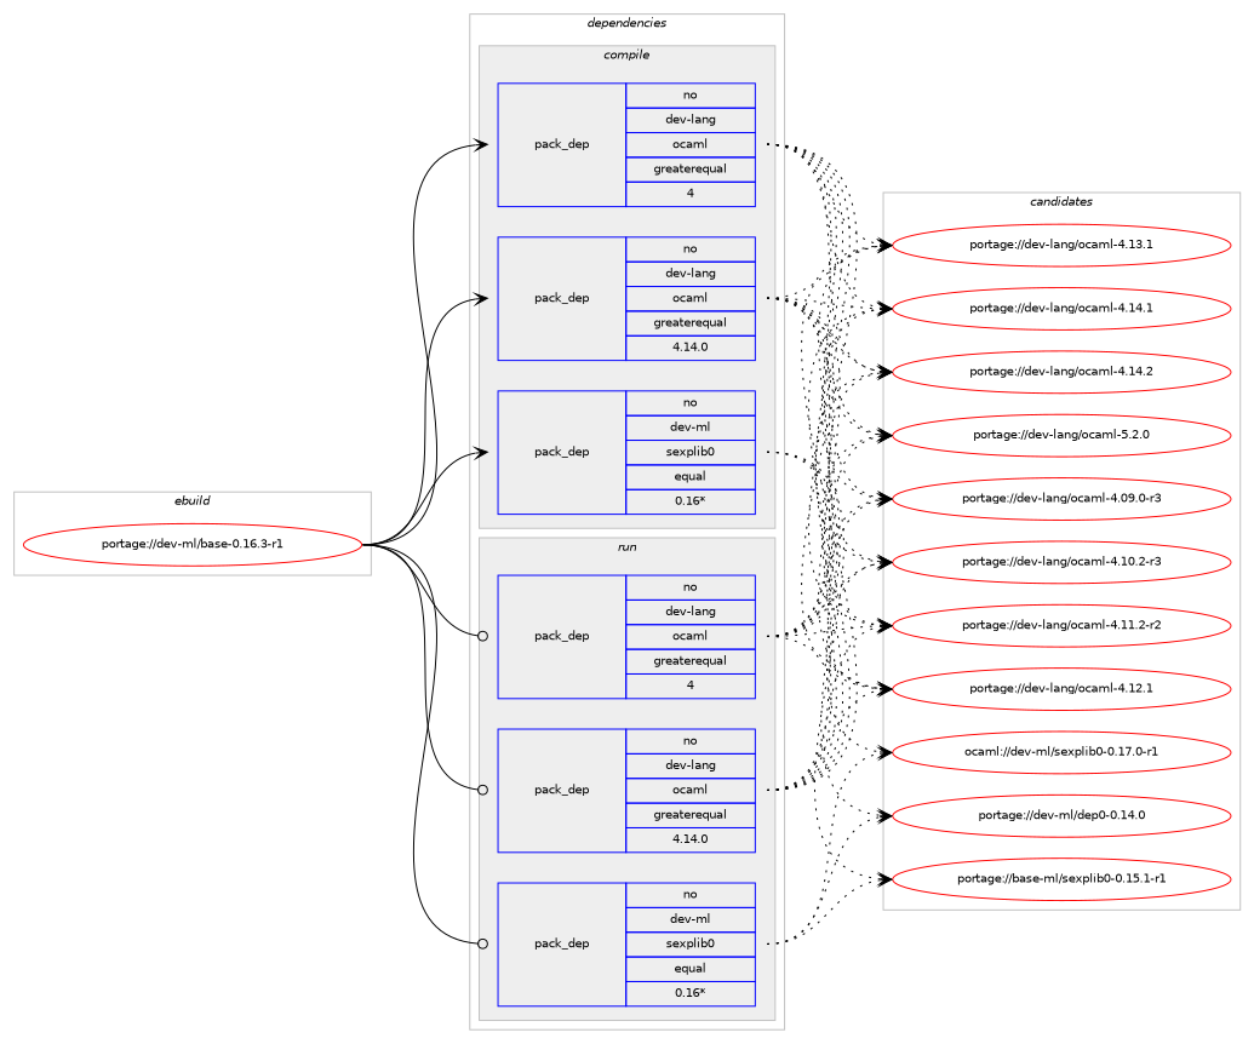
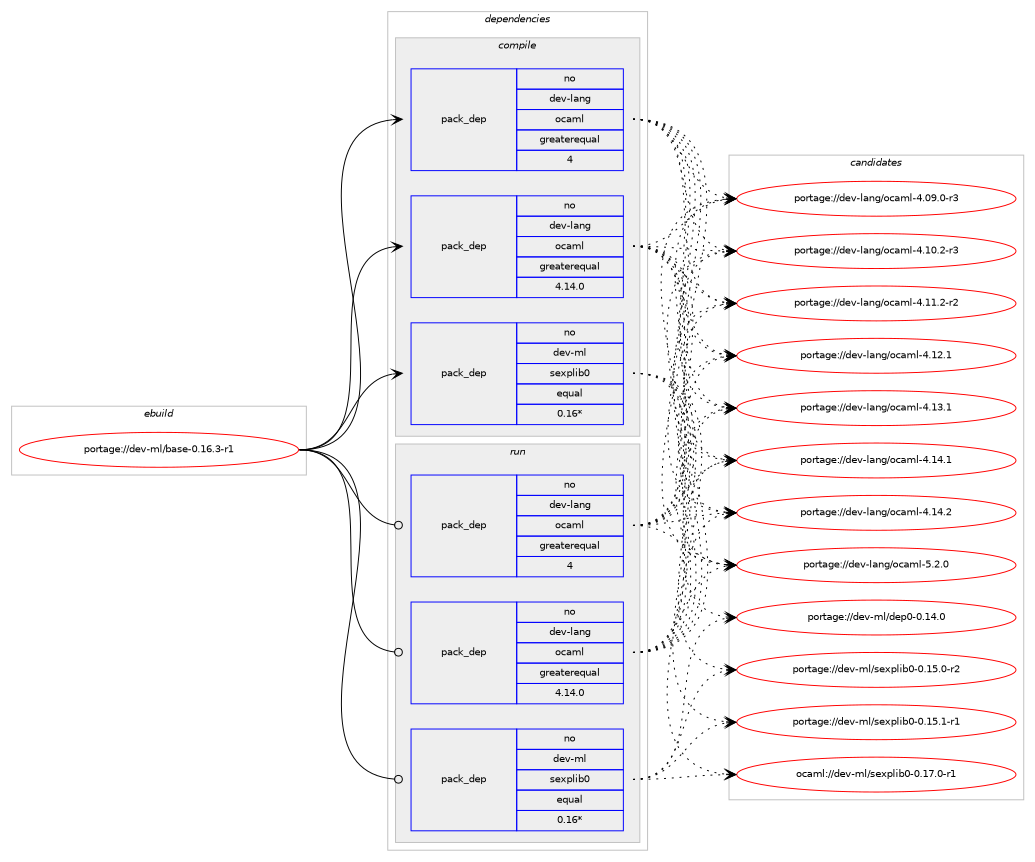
  digraph {
    compound=true
    concentrate=true
    fontname=Helvetica
    fontsize=10
    newrank=true
    rankdir=LR
    ranksep=1.5
    node [color=red fontname=Helvetica fontsize=10]
    edge [arrowhead=vee headport=w style=dotted tailport=e weight=100]
    n1 [label="portage://dev-ml/base-0.16.3-r1" width=4]
    n2 [color=blue label=<<TABLE BORDER="0" CELLBORDER="1" CELLSPACING="0" CELLPADDING="4" WIDTH="220"><TR><TD ROWSPAN="6" CELLPADDING="30">pack_dep</TD></TR><TR><TD WIDTH="110">no</TD></TR><TR><TD>dev-lang</TD></TR><TR><TD>ocaml</TD></TR><TR><TD>greaterequal</TD></TR><TR><TD>4</TD></TR></TABLE>> shape=none]
    n3 [color=blue label=<<TABLE BORDER="0" CELLBORDER="1" CELLSPACING="0" CELLPADDING="4" WIDTH="220"><TR><TD ROWSPAN="6" CELLPADDING="30">pack_dep</TD></TR><TR><TD WIDTH="110">no</TD></TR><TR><TD>dev-lang</TD></TR><TR><TD>ocaml</TD></TR><TR><TD>greaterequal</TD></TR><TR><TD>4.14.0</TD></TR></TABLE>> shape=none]
    n4 [color=blue label=<<TABLE BORDER="0" CELLBORDER="1" CELLSPACING="0" CELLPADDING="4" WIDTH="220"><TR><TD ROWSPAN="6" CELLPADDING="30">pack_dep</TD></TR><TR><TD WIDTH="110">no</TD></TR><TR><TD>dev-ml</TD></TR><TR><TD>sexplib0</TD></TR><TR><TD>equal</TD></TR><TR><TD>0.16*</TD></TR></TABLE>> shape=none]
    n5 [color=blue label=<<TABLE BORDER="0" CELLBORDER="1" CELLSPACING="0" CELLPADDING="4" WIDTH="220"><TR><TD ROWSPAN="6" CELLPADDING="30">pack_dep</TD></TR><TR><TD WIDTH="110">no</TD></TR><TR><TD>dev-lang</TD></TR><TR><TD>ocaml</TD></TR><TR><TD>greaterequal</TD></TR><TR><TD>4</TD></TR></TABLE>> shape=none]
    n6 [color=blue label=<<TABLE BORDER="0" CELLBORDER="1" CELLSPACING="0" CELLPADDING="4" WIDTH="220"><TR><TD ROWSPAN="6" CELLPADDING="30">pack_dep</TD></TR><TR><TD WIDTH="110">no</TD></TR><TR><TD>dev-lang</TD></TR><TR><TD>ocaml</TD></TR><TR><TD>greaterequal</TD></TR><TR><TD>4.14.0</TD></TR></TABLE>> shape=none]
    n7 [color=blue label=<<TABLE BORDER="0" CELLBORDER="1" CELLSPACING="0" CELLPADDING="4" WIDTH="220"><TR><TD ROWSPAN="6" CELLPADDING="30">pack_dep</TD></TR><TR><TD WIDTH="110">no</TD></TR><TR><TD>dev-ml</TD></TR><TR><TD>sexplib0</TD></TR><TR><TD>equal</TD></TR><TR><TD>0.16*</TD></TR></TABLE>> shape=none]
    n8 [label="portage://dev-lang/ocaml-4.09.0-r3" width=4]
    n9 [label="portage://dev-lang/ocaml-4.10.2-r3" width=4]
    n10 [label="portage://dev-lang/ocaml-4.11.2-r2" width=4]
    n11 [label="portage://dev-lang/ocaml-4.12.1" width=4]
    n12 [label="portage://dev-lang/ocaml-4.13.1" width=4]
    n13 [label="portage://dev-lang/ocaml-4.14.1" width=4]
    n14 [label="portage://dev-lang/ocaml-4.14.2" width=4]
    n15 [label="portage://dev-lang/ocaml-5.2.0" width=4]
    n16 [label="portage://dev-ml/dep0-0.14.0" width=4]
-   n18 [label="portage://base-ml/sexplib0-0.15.1-r1" width=4]
+   n17 [label="portage://dev-ml/sexplib0-0.15.0-r2" width=4]
+   n18 [label="portage://dev-ml/sexplib0-0.15.1-r1" width=4]
    n19 [label="ocaml://dev-ml/sexplib0-0.17.0-r1" width=4]
    subgraph cluster_1 {
      color=gray
      label=<<i>ebuild</i>>
      rank=same
      n1
    }
    subgraph cluster_2 {
      color=gray
      label=<<i>dependencies</i>>
      subgraph cluster_3 {
        color=gray
        fillcolor="#eeeeee"
        label=<<i>compile</i>>
        style=filled
        subgraph sub_4 {
          color=gray
          fillcolor="#eeeeee"
          label=<<i>compile</i>>
          style=filled
          n2
        }
        subgraph sub_5 {
          color=gray
          fillcolor="#eeeeee"
          label=<<i>compile</i>>
          style=filled
          n3
        }
        subgraph sub_6 {
          color=gray
          fillcolor="#eeeeee"
          label=<<i>compile</i>>
          style=filled
          n4
        }
      }
      subgraph cluster_7 {
        color=gray
        fillcolor="#eeeeee"
        label=<<i>compile and run</i>>
        style=filled
      }
      subgraph cluster_8 {
        color=gray
        fillcolor="#eeeeee"
        label=<<i>run</i>>
        style=filled
        subgraph sub_9 {
          color=gray
          fillcolor="#eeeeee"
          label=<<i>run</i>>
          style=filled
          n5
        }
        subgraph sub_10 {
          color=gray
          fillcolor="#eeeeee"
          label=<<i>run</i>>
          style=filled
          n6
        }
        subgraph sub_11 {
          color=gray
          fillcolor="#eeeeee"
          label=<<i>run</i>>
          style=filled
          n7
        }
      }
    }
    subgraph cluster_12 {
      color=gray
      label=<<i>candidates</i>>
      rank=same
      subgraph sub_13 {
        color=black
        label=<<i>candidates</i>>
        nodesep=1
        rank=same
        n8
        n9
        n10
        n11
        n12
        n13
        n14
        n15
      }
      subgraph sub_14 {
        color=black
        label=<<i>candidates</i>>
        nodesep=1
        rank=same
        n8
        n9
        n10
        n11
        n12
        n13
        n14
        n15
      }
      subgraph sub_15 {
        color=black
        label=<<i>candidates</i>>
        nodesep=1
        rank=same
        n16
+       n17
        n18
        n19
      }
      subgraph sub_16 {
        color=black
        label=<<i>candidates</i>>
        nodesep=1
        rank=same
        n8
        n9
        n10
        n11
        n12
        n13
        n14
        n15
      }
      subgraph sub_17 {
        color=black
        label=<<i>candidates</i>>
        nodesep=1
        rank=same
        n8
        n9
        n10
        n11
        n12
        n13
        n14
        n15
      }
      subgraph sub_18 {
        color=black
        label=<<i>candidates</i>>
        nodesep=1
        rank=same
        n16
+       n17
        n18
        n19
      }
    }
    n1 -> n2 [style=solid weight=20]
    n1 -> n3 [style=solid weight=20]
    n1 -> n4 [style=solid weight=20]
    n1 -> n5 [arrowhead=odot style=solid weight=20]
    n1 -> n6 [arrowhead=odot style=solid weight=20]
    n1 -> n7 [arrowhead=odot style=solid weight=20]
    n2 -> n8
    n2 -> n9
    n2 -> n10
    n2 -> n11
    n2 -> n12
    n2 -> n13
    n2 -> n14
    n2 -> n15
    n3 -> n8
    n3 -> n9
    n3 -> n10
    n3 -> n11
    n3 -> n12
    n3 -> n13
    n3 -> n14
    n3 -> n15
    n4 -> n16
+   n4 -> n17
    n4 -> n18
    n4 -> n19
    n5 -> n8
    n5 -> n9
    n5 -> n10
    n5 -> n11
    n5 -> n12
    n5 -> n13
    n5 -> n14
    n5 -> n15
    n6 -> n8
    n6 -> n9
    n6 -> n10
    n6 -> n11
    n6 -> n12
    n6 -> n13
    n6 -> n14
    n6 -> n15
    n7 -> n16
+   n7 -> n17
    n7 -> n18
    n7 -> n19
  }
